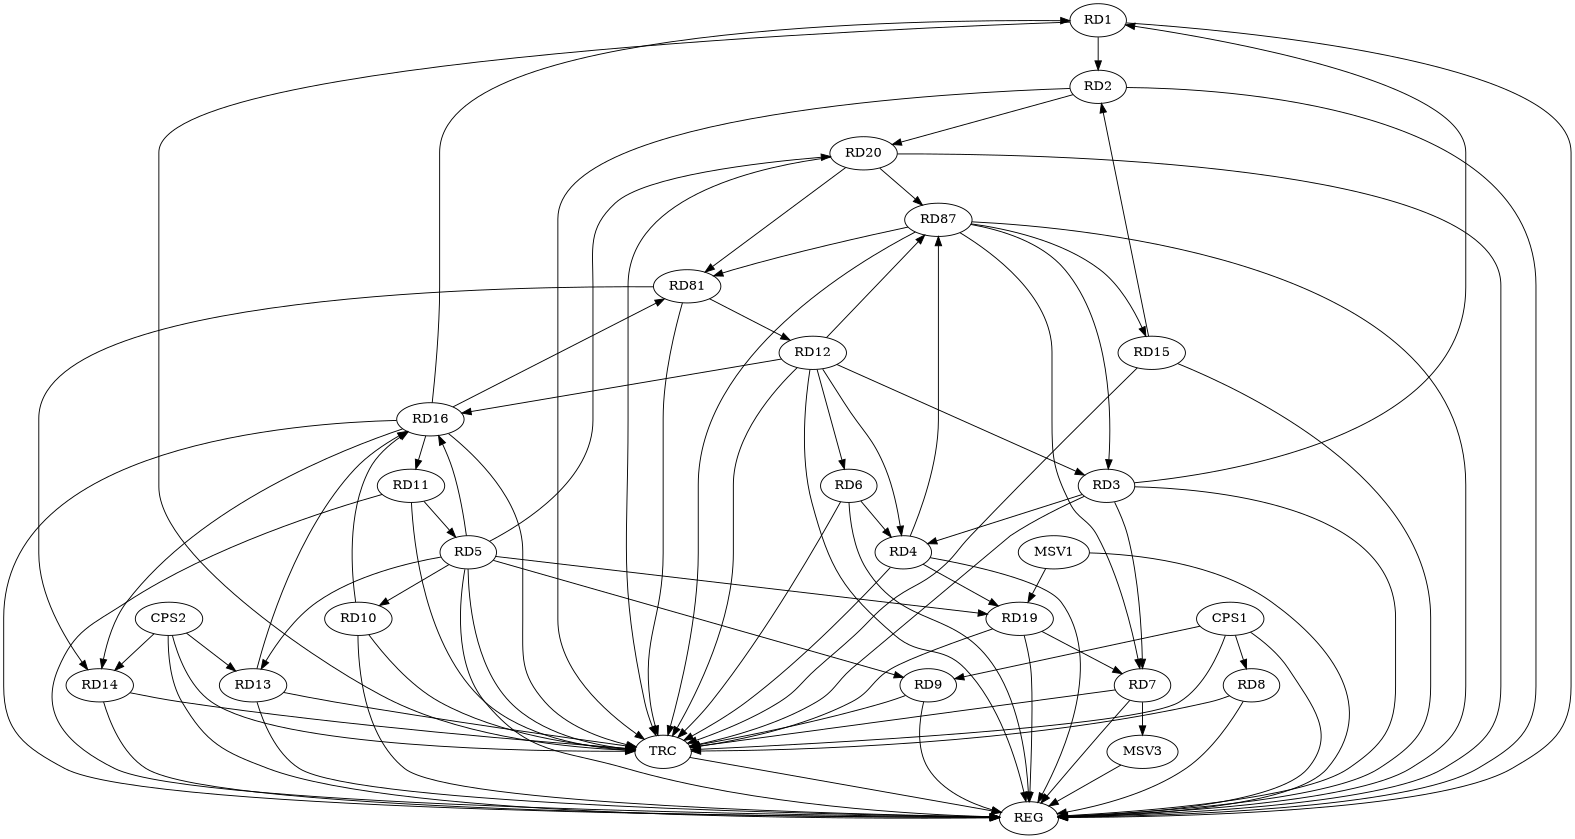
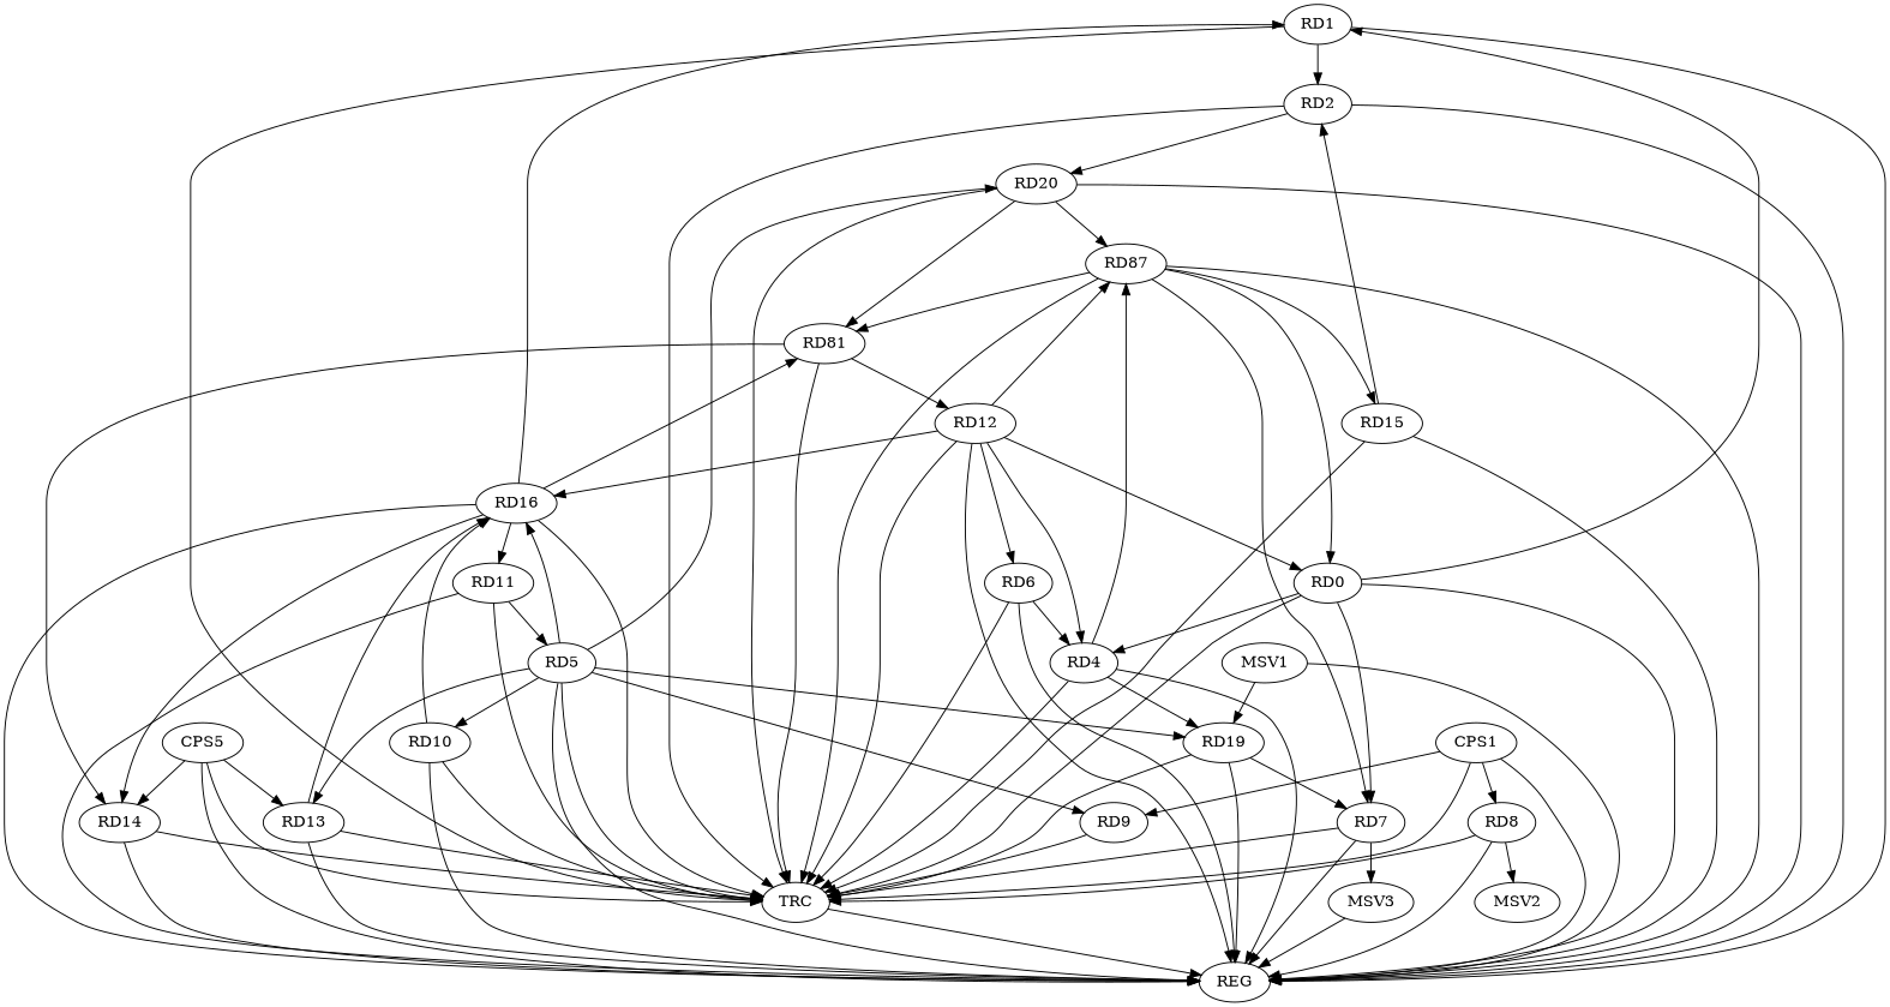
  strict digraph {
    n1 [label=RD1]
    n2 [label=RD2]
    n3 [label=REG]
    n4 [label=TRC]
    n5 [label=RD20]
    n6 [label=RD87]
    n7 [label=RD81]
-   n8 [label=RD3]
+   n8 [label=RD0]
    n9 [label=RD4]
    n10 [label=RD7]
    n11 [label=RD19]
    n12 [label=MSV3]
    n13 [label=RD15]
    n14 [label=RD5]
    n15 [label=RD9]
    n16 [label=RD10]
    n17 [label=RD13]
    n18 [label=RD16]
    n19 [label=RD11]
    n20 [label=RD14]
    n21 [label=RD6]
    n22 [label=RD8]
+   n23 [label=MSV2]
    n24 [label=RD12]
    n25 [label=CPS1]
-   n26 [label=CPS2]
+   n26 [label=CPS5]
    n27 [label=MSV1]
    n1 -> n2
    n1 -> n3
    n1 -> n4
    n2 -> n3
    n2 -> n4
    n2 -> n5
    n4 -> n3
    n5 -> n3
    n5 -> n4
    n5 -> n6
    n5 -> n7
    n6 -> n3
    n6 -> n4
    n6 -> n7
    n6 -> n8
    n6 -> n10
    n6 -> n13
    n7 -> n4
    n7 -> n20
    n7 -> n24
    n8 -> n1
    n8 -> n3
    n8 -> n4
    n8 -> n9
    n8 -> n10
    n9 -> n3
    n9 -> n4
    n9 -> n6
    n9 -> n11
    n10 -> n3
    n10 -> n4
    n10 -> n12
    n11 -> n3
    n11 -> n4
    n11 -> n10
    n12 -> n3
    n13 -> n2
    n13 -> n3
    n13 -> n4
    n14 -> n3
    n14 -> n4
    n14 -> n5
    n14 -> n11
    n14 -> n15
    n14 -> n16
    n14 -> n17
    n14 -> n18
-   n15 -> n3
    n15 -> n4
    n16 -> n3
    n16 -> n4
    n16 -> n18
    n17 -> n3
    n17 -> n4
    n17 -> n18
    n18 -> n1
    n18 -> n3
    n18 -> n4
    n18 -> n7
    n18 -> n19
    n18 -> n20
    n19 -> n3
    n19 -> n4
    n19 -> n14
    n20 -> n3
    n20 -> n4
    n21 -> n3
    n21 -> n4
    n21 -> n9
    n22 -> n3
    n22 -> n4
+   n22 -> n23
    n24 -> n3
    n24 -> n4
    n24 -> n6
    n24 -> n8
    n24 -> n9
    n24 -> n18
    n24 -> n21
    n25 -> n3
    n25 -> n4
    n25 -> n15
    n25 -> n22
    n26 -> n3
    n26 -> n4
    n26 -> n17
    n26 -> n20
    n27 -> n3
    n27 -> n11
  }
